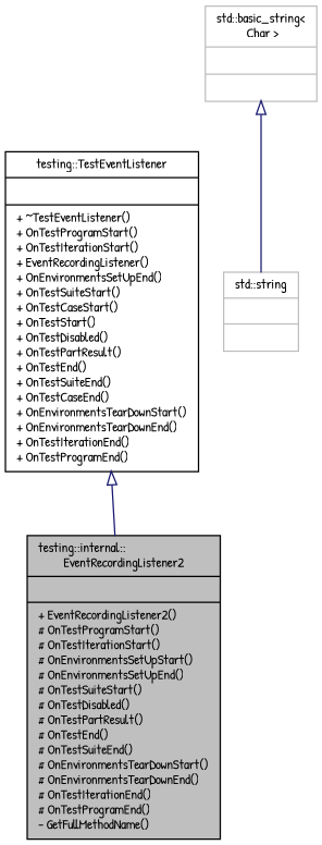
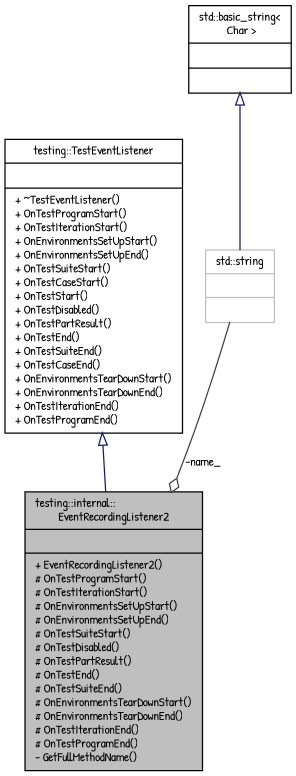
  digraph {
    fontname="Patrick Hand"
    node [color=black fontname="Patrick Hand" fontsize=10 shape=record]
    edge [arrowtail=onormal color=midnightblue dir=back fontname="Patrick Hand" fontsize=10 labelfontname=Helvetica labelfontsize=10 style=solid]
    n1 [fillcolor=grey75 fontcolor=black height=0.2 label="{testing::internal::\lEventRecordingListener2\n||+ EventRecordingListener2()\l# OnTestProgramStart()\l# OnTestIterationStart()\l# OnEnvironmentsSetUpStart()\l# OnEnvironmentsSetUpEnd()\l# OnTestSuiteStart()\l# OnTestDisabled()\l# OnTestPartResult()\l# OnTestEnd()\l# OnTestSuiteEnd()\l# OnEnvironmentsTearDownStart()\l# OnEnvironmentsTearDownEnd()\l# OnTestIterationEnd()\l# OnTestProgramEnd()\l- GetFullMethodName()\l}" style=filled width=0.4]
-   n2 [height=0.2 label="{testing::TestEventListener\n||+ ~TestEventListener()\l+ OnTestProgramStart()\l+ OnTestIterationStart()\l+ EventRecordingListener()\l+ OnEnvironmentsSetUpEnd()\l+ OnTestSuiteStart()\l+ OnTestCaseStart()\l+ OnTestStart()\l+ OnTestDisabled()\l+ OnTestPartResult()\l+ OnTestEnd()\l+ OnTestSuiteEnd()\l+ OnTestCaseEnd()\l+ OnEnvironmentsTearDownStart()\l+ OnEnvironmentsTearDownEnd()\l+ OnTestIterationEnd()\l+ OnTestProgramEnd()\l}" width=0.4]
+   n2 [height=0.2 label="{testing::TestEventListener\n||+ ~TestEventListener()\l+ OnTestProgramStart()\l+ OnTestIterationStart()\l+ OnEnvironmentsSetUpStart()\l+ OnEnvironmentsSetUpEnd()\l+ OnTestSuiteStart()\l+ OnTestCaseStart()\l+ OnTestStart()\l+ OnTestDisabled()\l+ OnTestPartResult()\l+ OnTestEnd()\l+ OnTestSuiteEnd()\l+ OnTestCaseEnd()\l+ OnEnvironmentsTearDownStart()\l+ OnEnvironmentsTearDownEnd()\l+ OnTestIterationEnd()\l+ OnTestProgramEnd()\l}" width=0.4]
    n3 [color=grey75 height=0.2 label="{std::string\n||}" width=0.4]
-   n4 [color=grey75 height=0.2 label="{std::basic_string\<\l Char \>\n||}" width=0.4]
+   n4 [height=0.2 label="{std::basic_string\<\l Char \>\n||}" width=0.4]
    n2 -> n1
+   n3 -> n1 [arrowhead=odiamond color=grey25 label=" -name_" arrowtail="" dir=""]
    n4 -> n3
  }
